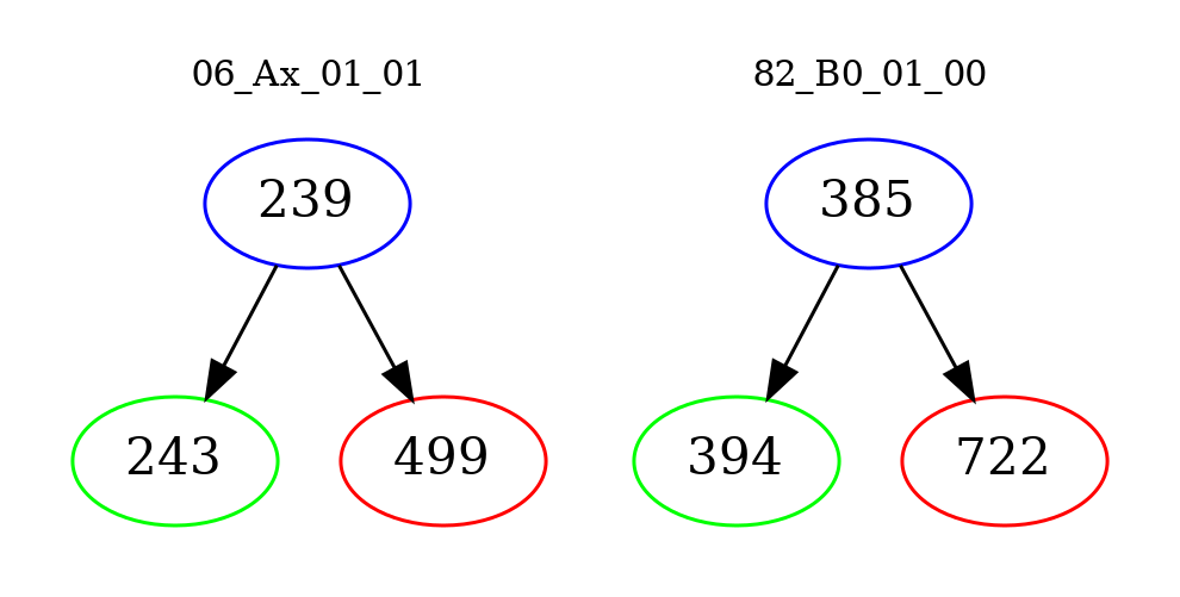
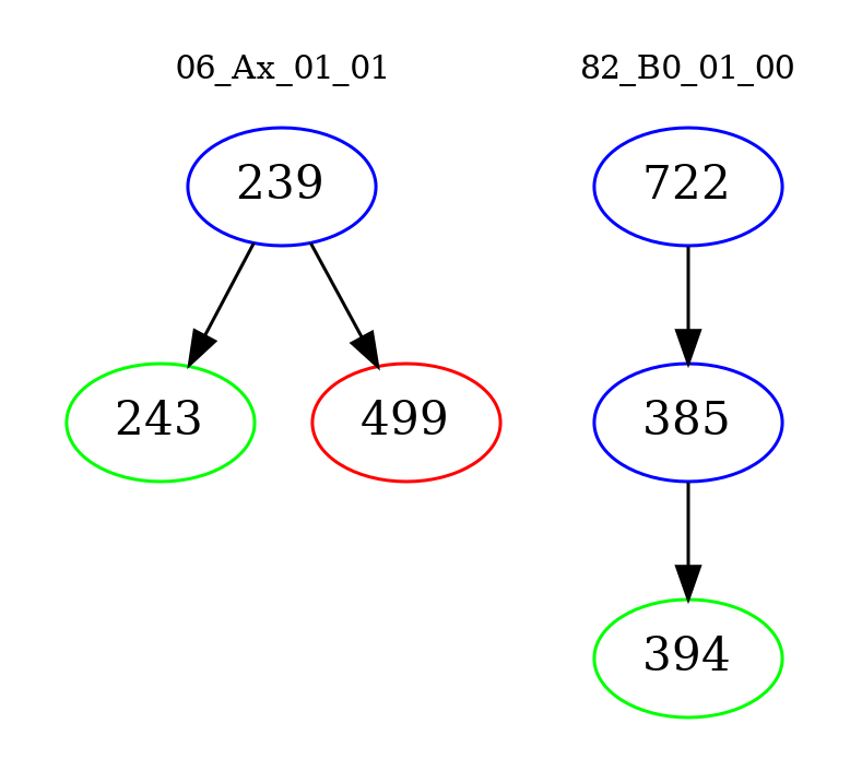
  digraph {
    node [color=blue]
    edge [color=black]
    n1 [label=239]
    n2 [color=green label=243]
    n3 [color=red label=499]
    n4 [label=385]
    n5 [color=green label=394]
-   n6 [color=red label=722]
+   n6 [label=722]
    subgraph cluster_1 {
      color=white
      fontsize=10
      label="06_Ax_01_01"
      n1
      n2
      n3
    }
    subgraph cluster_2 {
      color=white
      fontsize=10
      label="82_B0_01_00"
      n4
      n5
      n6
    }
    n1 -> n2
    n1 -> n3
    n4 -> n5
-   n4 -> n6
+   n6 -> n4
  }
